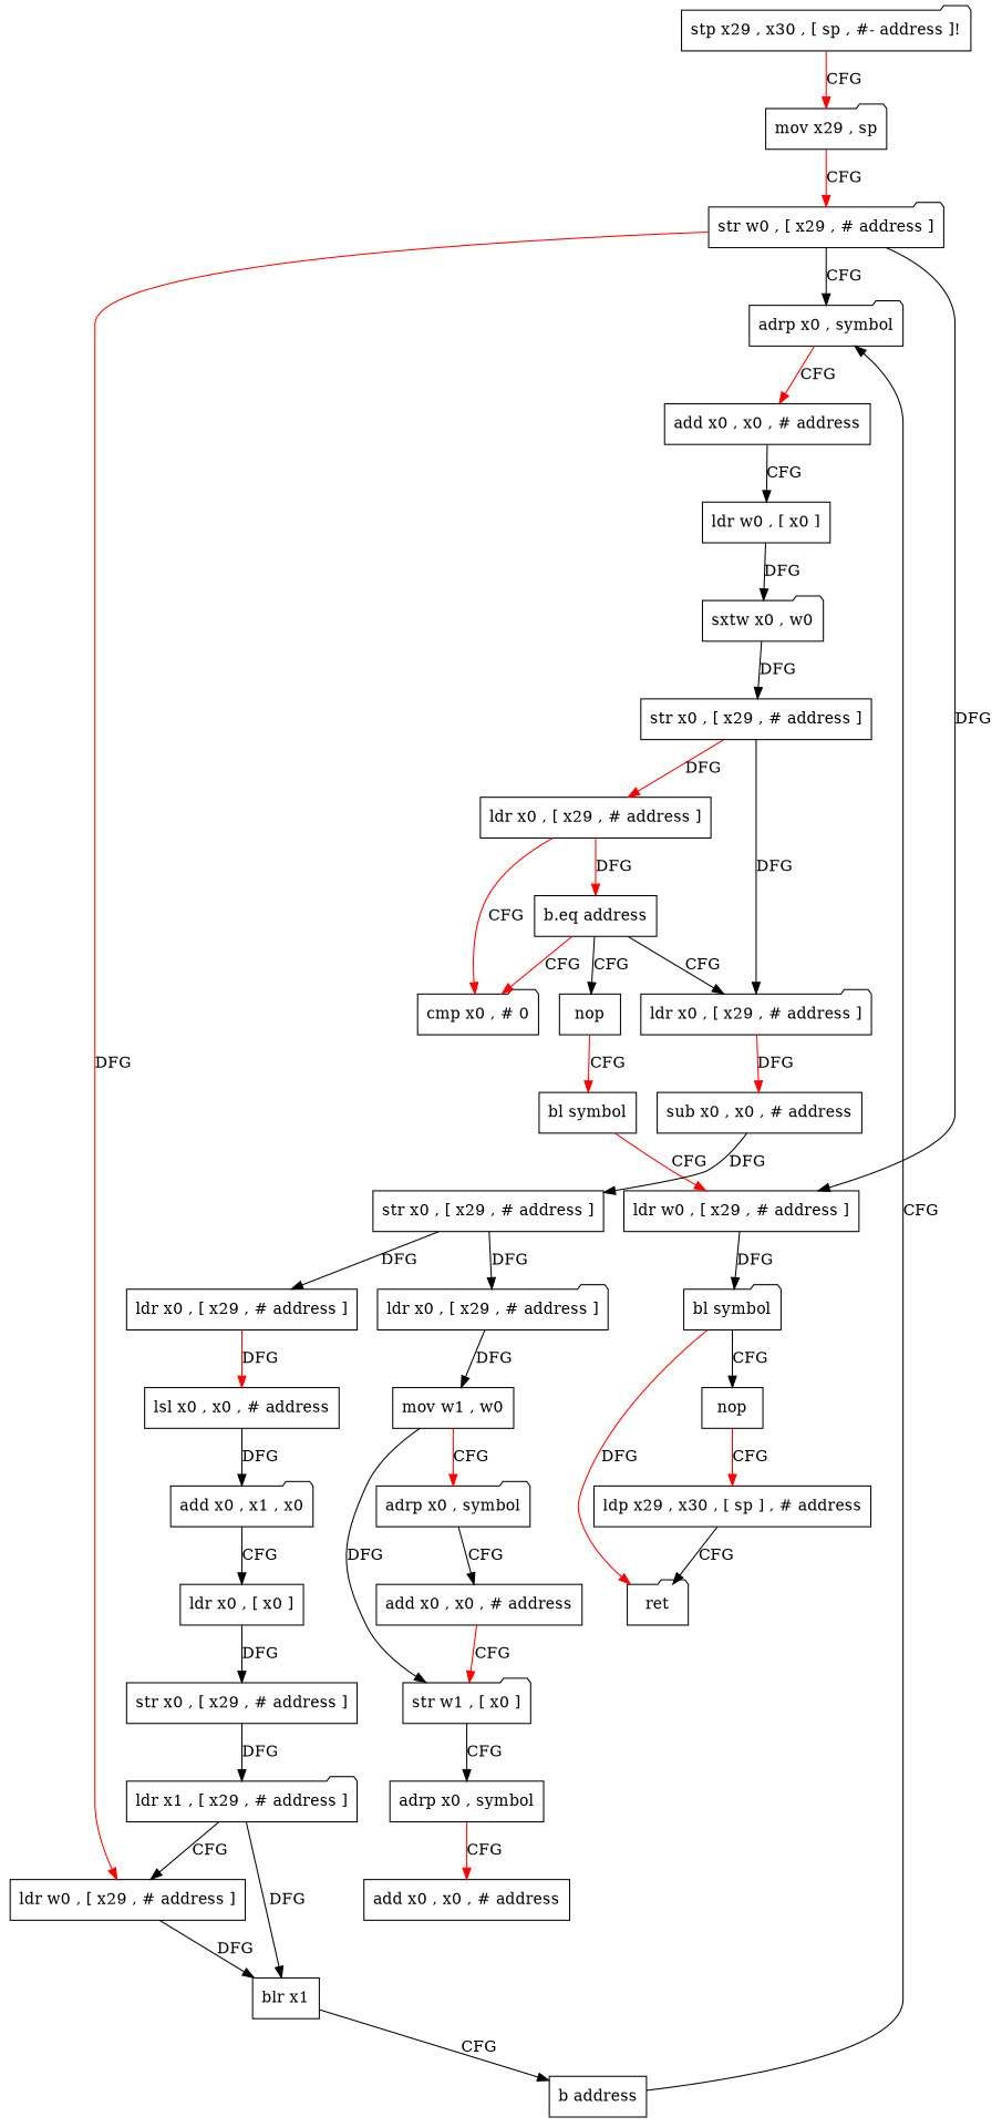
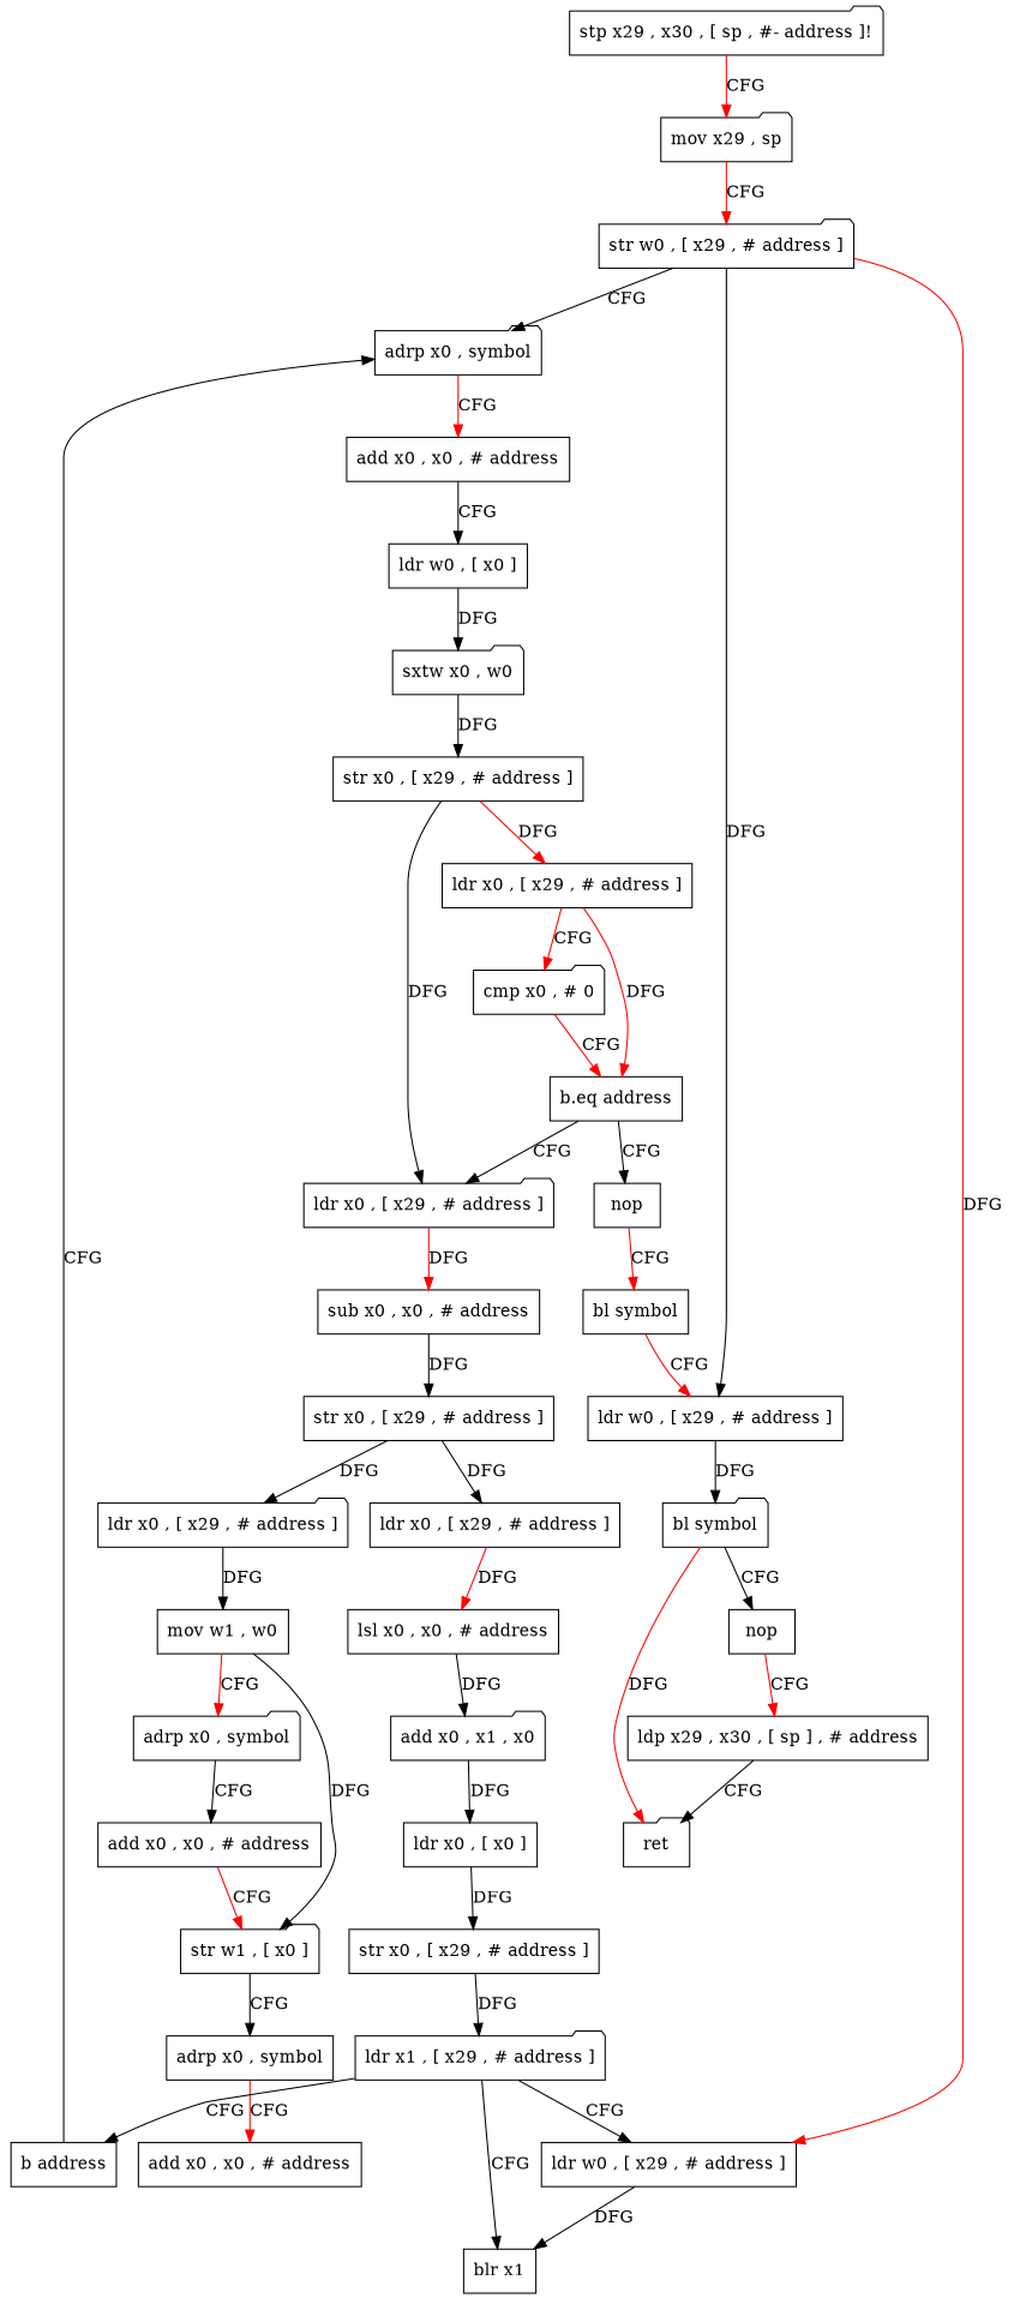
  digraph {
    node [shape=box]
    edge [color=black]
    n1 [label="stp x29 , x30 , [ sp , #- address ]!" shape=folder]
    n2 [label="mov x29 , sp" shape=folder]
    n3 [label="str w0 , [ x29 , # address ]" shape=folder]
    n4 [label="adrp x0 , symbol" shape=folder]
    n5 [label="ldr w0 , [ x29 , # address ]"]
    n6 [label="ldr w0 , [ x29 , # address ]"]
    n7 [label="add x0 , x0 , # address"]
    n8 [label="bl symbol" shape=folder]
    n9 [label="blr x1"]
    n10 [label="ldr w0 , [ x0 ]"]
    n11 [label=nop]
    n12 [label="bl symbol"]
    n13 [label=nop]
    n14 [label=ret shape=folder]
    n15 [label="ldp x29 , x30 , [ sp ] , # address"]
    n16 [label="ldr x0 , [ x29 , # address ]" shape=folder]
    n17 [label="sub x0 , x0 , # address"]
    n18 [label="str x0 , [ x29 , # address ]"]
    n19 [label="ldr x0 , [ x29 , # address ]" shape=folder]
    n20 [label="ldr x0 , [ x29 , # address ]"]
    n21 [label="mov w1 , w0"]
    n22 [label="lsl x0 , x0 , # address"]
    n23 [label="adrp x0 , symbol" shape=folder]
    n24 [label="str w1 , [ x0 ]" shape=folder]
    n25 [label="add x0 , x0 , # address"]
    n26 [label="adrp x0 , symbol"]
    n27 [label="add x0 , x0 , # address"]
    n28 [label="add x0 , x1 , x0" shape=folder]
    n29 [label="ldr x0 , [ x0 ]"]
    n30 [label="str x0 , [ x29 , # address ]"]
    n31 [label="ldr x1 , [ x29 , # address ]" shape=folder]
    n32 [label="b address"]
    n33 [label="sxtw x0 , w0" shape=folder]
    n34 [label="str x0 , [ x29 , # address ]"]
    n35 [label="ldr x0 , [ x29 , # address ]"]
    n36 [label="cmp x0 , # 0" shape=folder]
    n37 [label="b.eq address"]
    n1 -> n2 [color=red label=CFG]
    n2 -> n3 [color=red label=CFG]
    n3 -> n4 [label=CFG]
    n3 -> n5 [label=DFG]
    n3 -> n6 [color=red label=DFG]
    n4 -> n7 [color=red label=CFG]
    n5 -> n8 [label=DFG]
    n6 -> n9 [label=DFG]
    n7 -> n10 [label=CFG]
    n8 -> n13 [label=CFG]
    n8 -> n14 [color=red label=DFG]
-   n9 -> n32 [label=CFG]
+   n31 -> n32 [label=CFG]
    n10 -> n33 [label=DFG]
    n11 -> n12 [color=red label=CFG]
    n12 -> n5 [color=red label=CFG]
    n13 -> n15 [color=red label=CFG]
    n15 -> n14 [label=CFG]
    n16 -> n17 [color=red label=DFG]
    n17 -> n18 [label=DFG]
    n18 -> n19 [label=DFG]
    n18 -> n20 [label=DFG]
    n19 -> n21 [label=DFG]
    n20 -> n22 [color=red label=DFG]
    n21 -> n23 [color=red label=CFG]
    n21 -> n24 [label=DFG]
    n22 -> n28 [label=DFG]
    n23 -> n25 [label=CFG]
    n24 -> n26 [label=CFG]
    n25 -> n24 [color=red label=CFG]
    n26 -> n27 [color=red label=CFG]
-   n28 -> n29 [label=CFG]
+   n28 -> n29 [label=DFG]
    n29 -> n30 [label=DFG]
    n30 -> n31 [label=DFG]
    n31 -> n6 [label=CFG]
-   n31 -> n9 [label=DFG]
+   n31 -> n9 [label=CFG]
    n32 -> n4 [label=CFG]
    n33 -> n34 [label=DFG]
    n34 -> n16 [label=DFG]
    n34 -> n35 [color=red label=DFG]
    n35 -> n36 [color=red label=CFG]
    n35 -> n37 [color=red label=DFG]
-   n37 -> n36 [color=red label=CFG]
+   n36 -> n37 [color=red label=CFG]
    n37 -> n11 [label=CFG]
    n37 -> n16 [label=CFG]
  }
